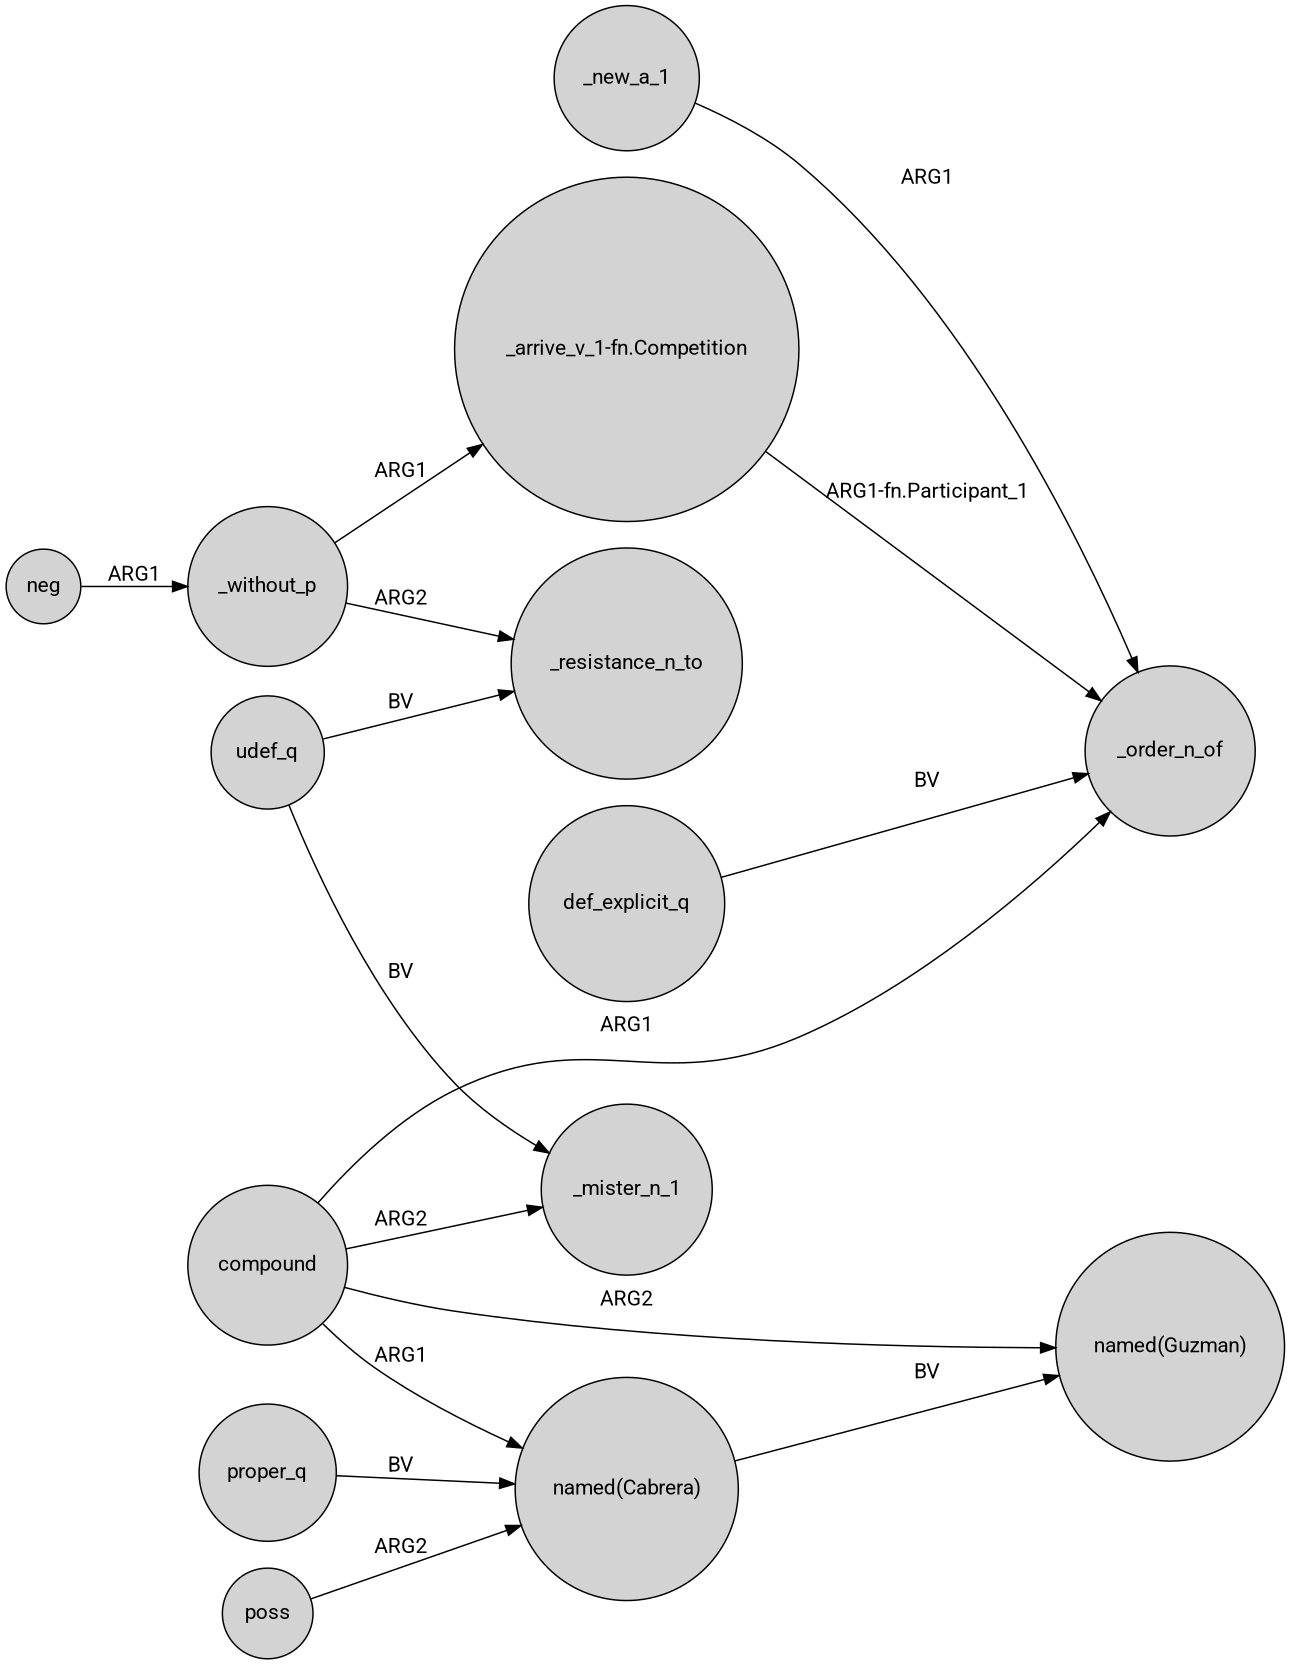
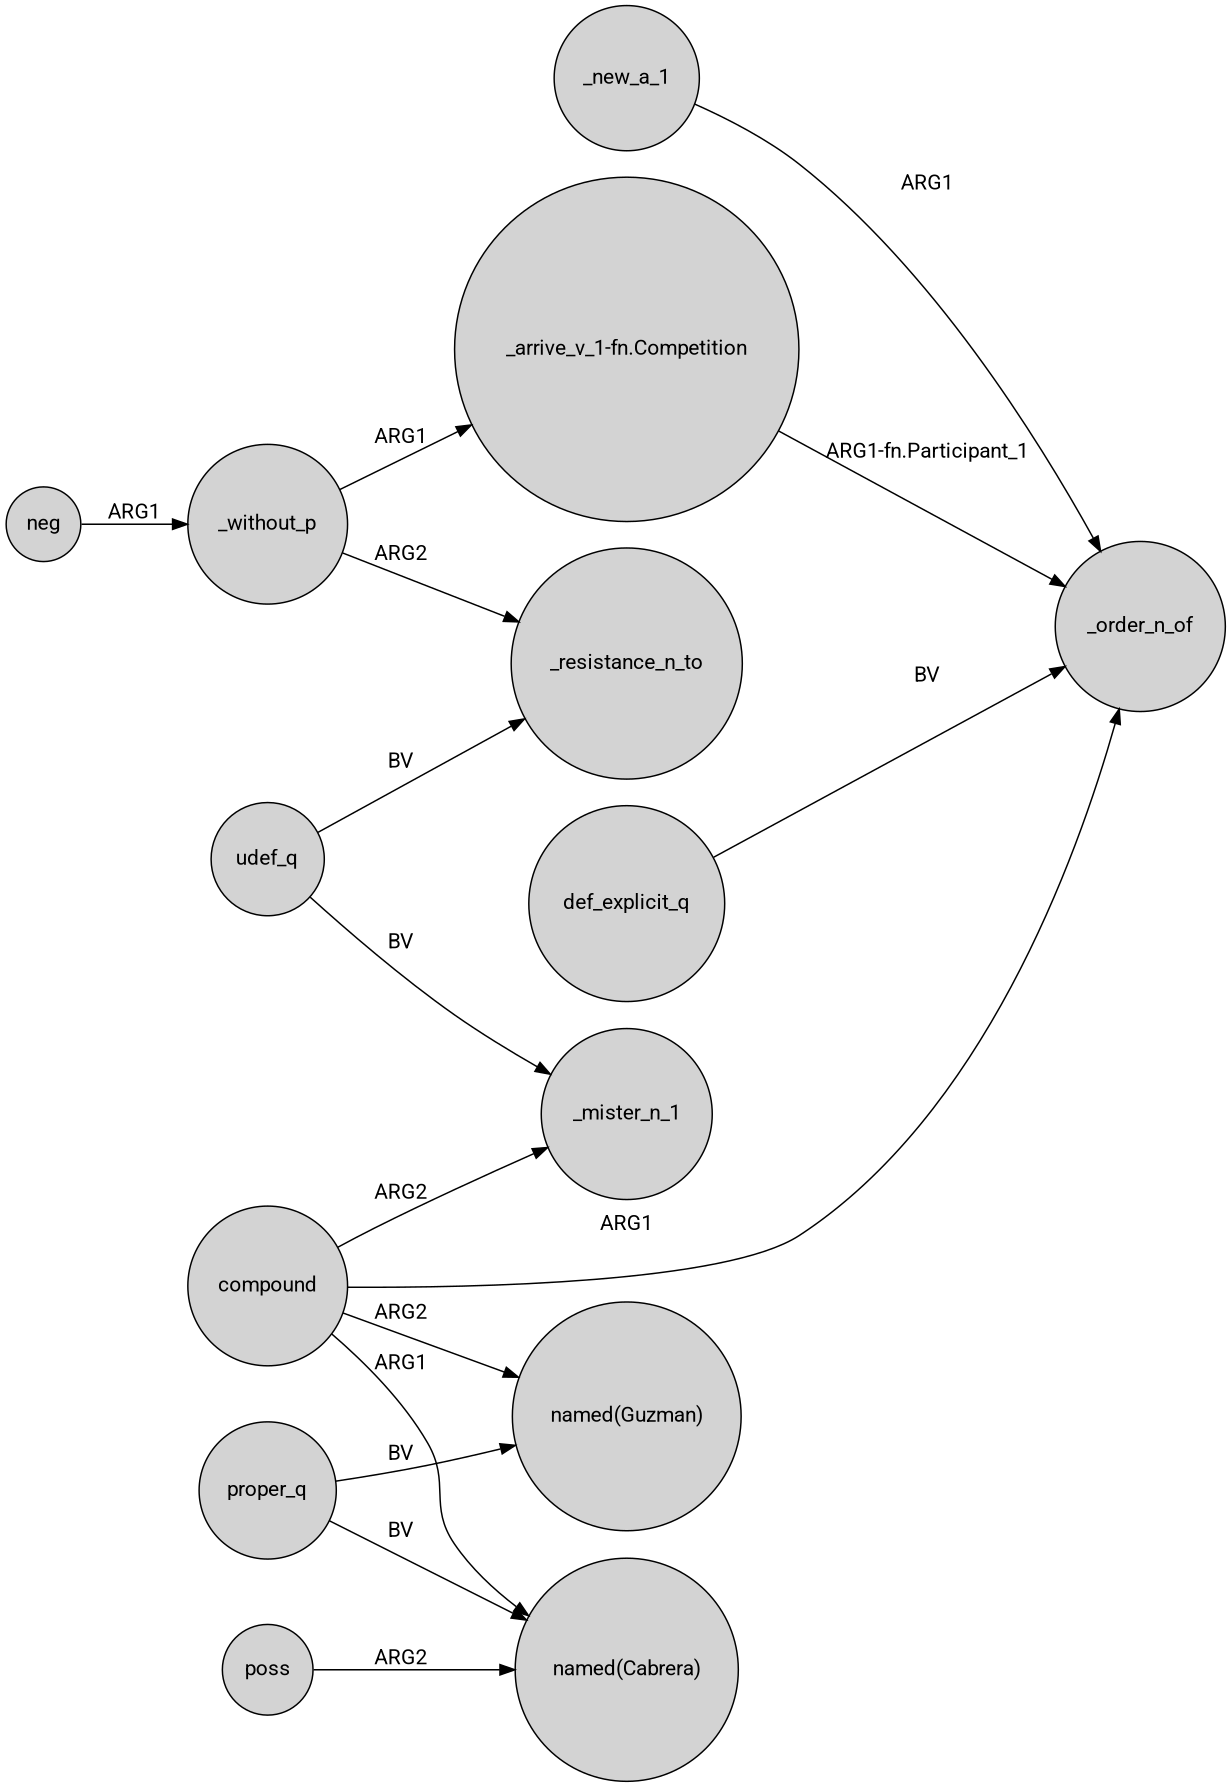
  digraph {
    fontname=Roboto
    rankdir=LR
    node [fontname=Roboto shape=circle style=filled]
    edge [fontname=Roboto]
    _new_a_1
    _order_n_of
    proper_q
    "named(Cabrera)"
    "named(Guzman)"
    neg
    _without_p
    "_arrive_v_1-fn.Competition"
    compound
    _mister_n_1
    poss
    udef_q
    _resistance_n_to
    def_explicit_q
    _new_a_1 -> _order_n_of [label=ARG1]
    proper_q -> "named(Cabrera)" [label=BV]
-   "named(Cabrera)" -> "named(Guzman)" [label=BV]
+   proper_q -> "named(Guzman)" [label=BV]
    neg -> _without_p [label=ARG1]
    _without_p -> "_arrive_v_1-fn.Competition" [label=ARG1]
    _without_p -> _resistance_n_to [label=ARG2]
    "_arrive_v_1-fn.Competition" -> _order_n_of [label="ARG1-fn.Participant_1"]
    compound -> _order_n_of [label=ARG1]
    compound -> "named(Cabrera)" [label=ARG1]
    compound -> "named(Guzman)" [label=ARG2]
    compound -> _mister_n_1 [label=ARG2]
    poss -> "named(Cabrera)" [label=ARG2]
    udef_q -> _mister_n_1 [label=BV]
    udef_q -> _resistance_n_to [label=BV]
    def_explicit_q -> _order_n_of [label=BV]
  }
